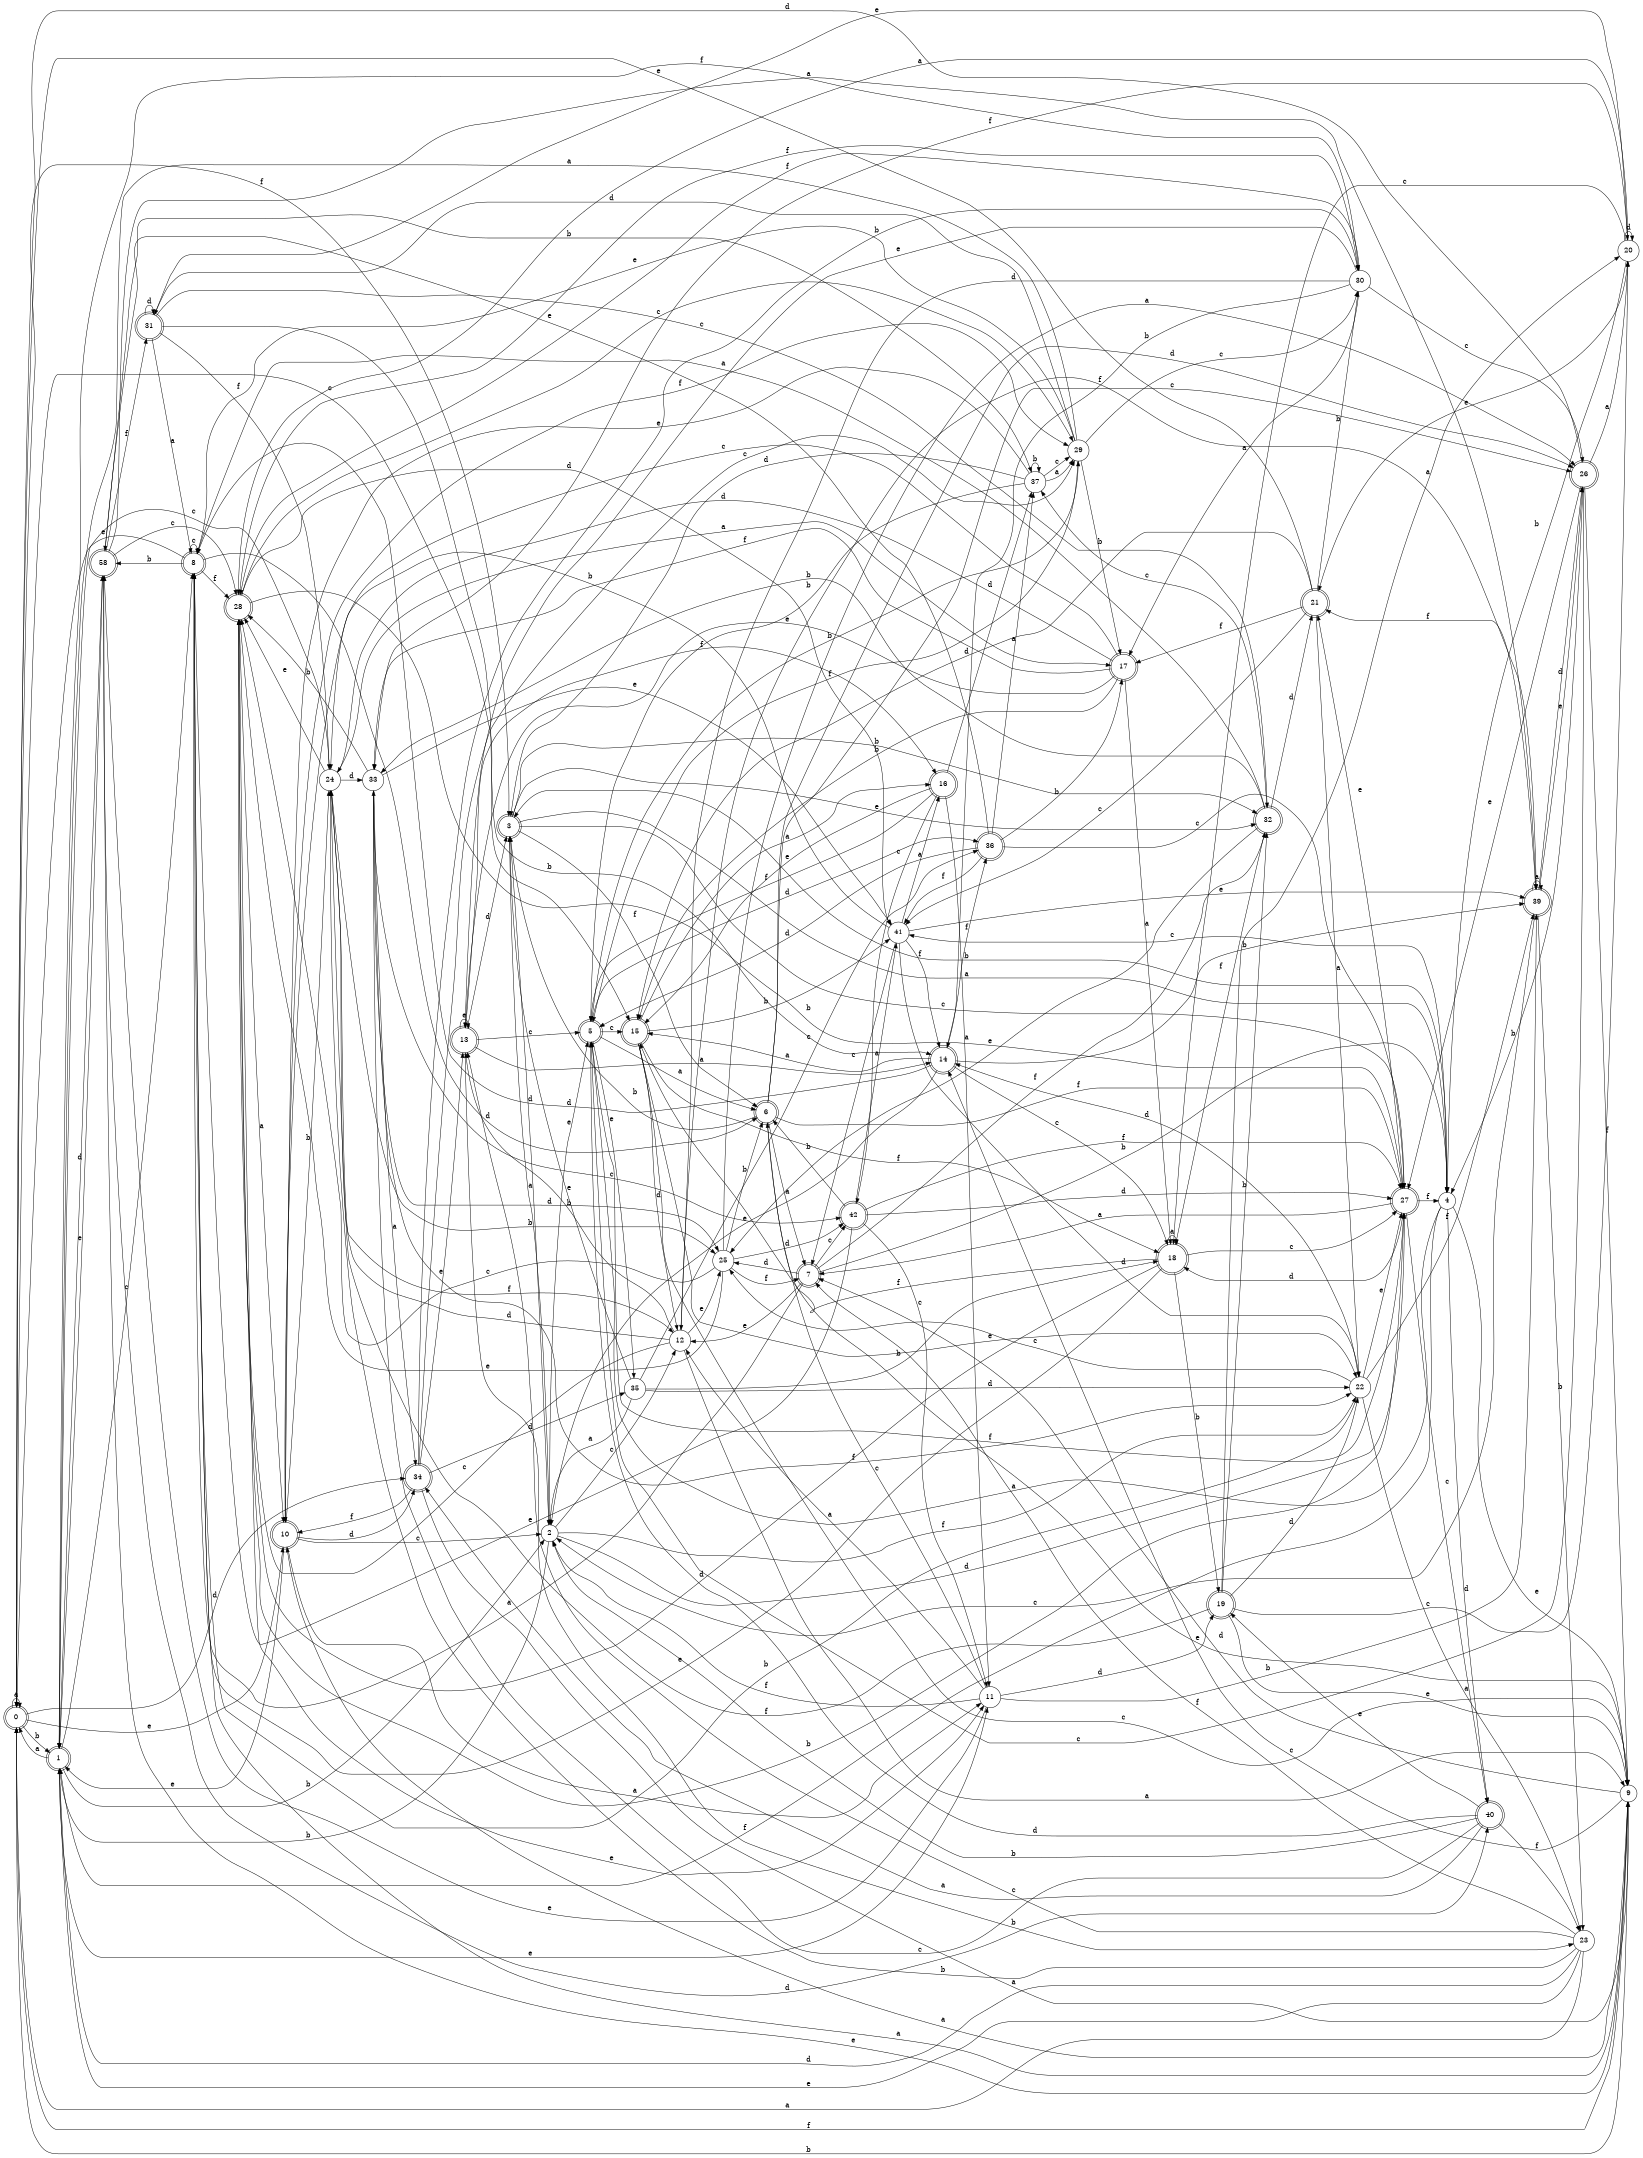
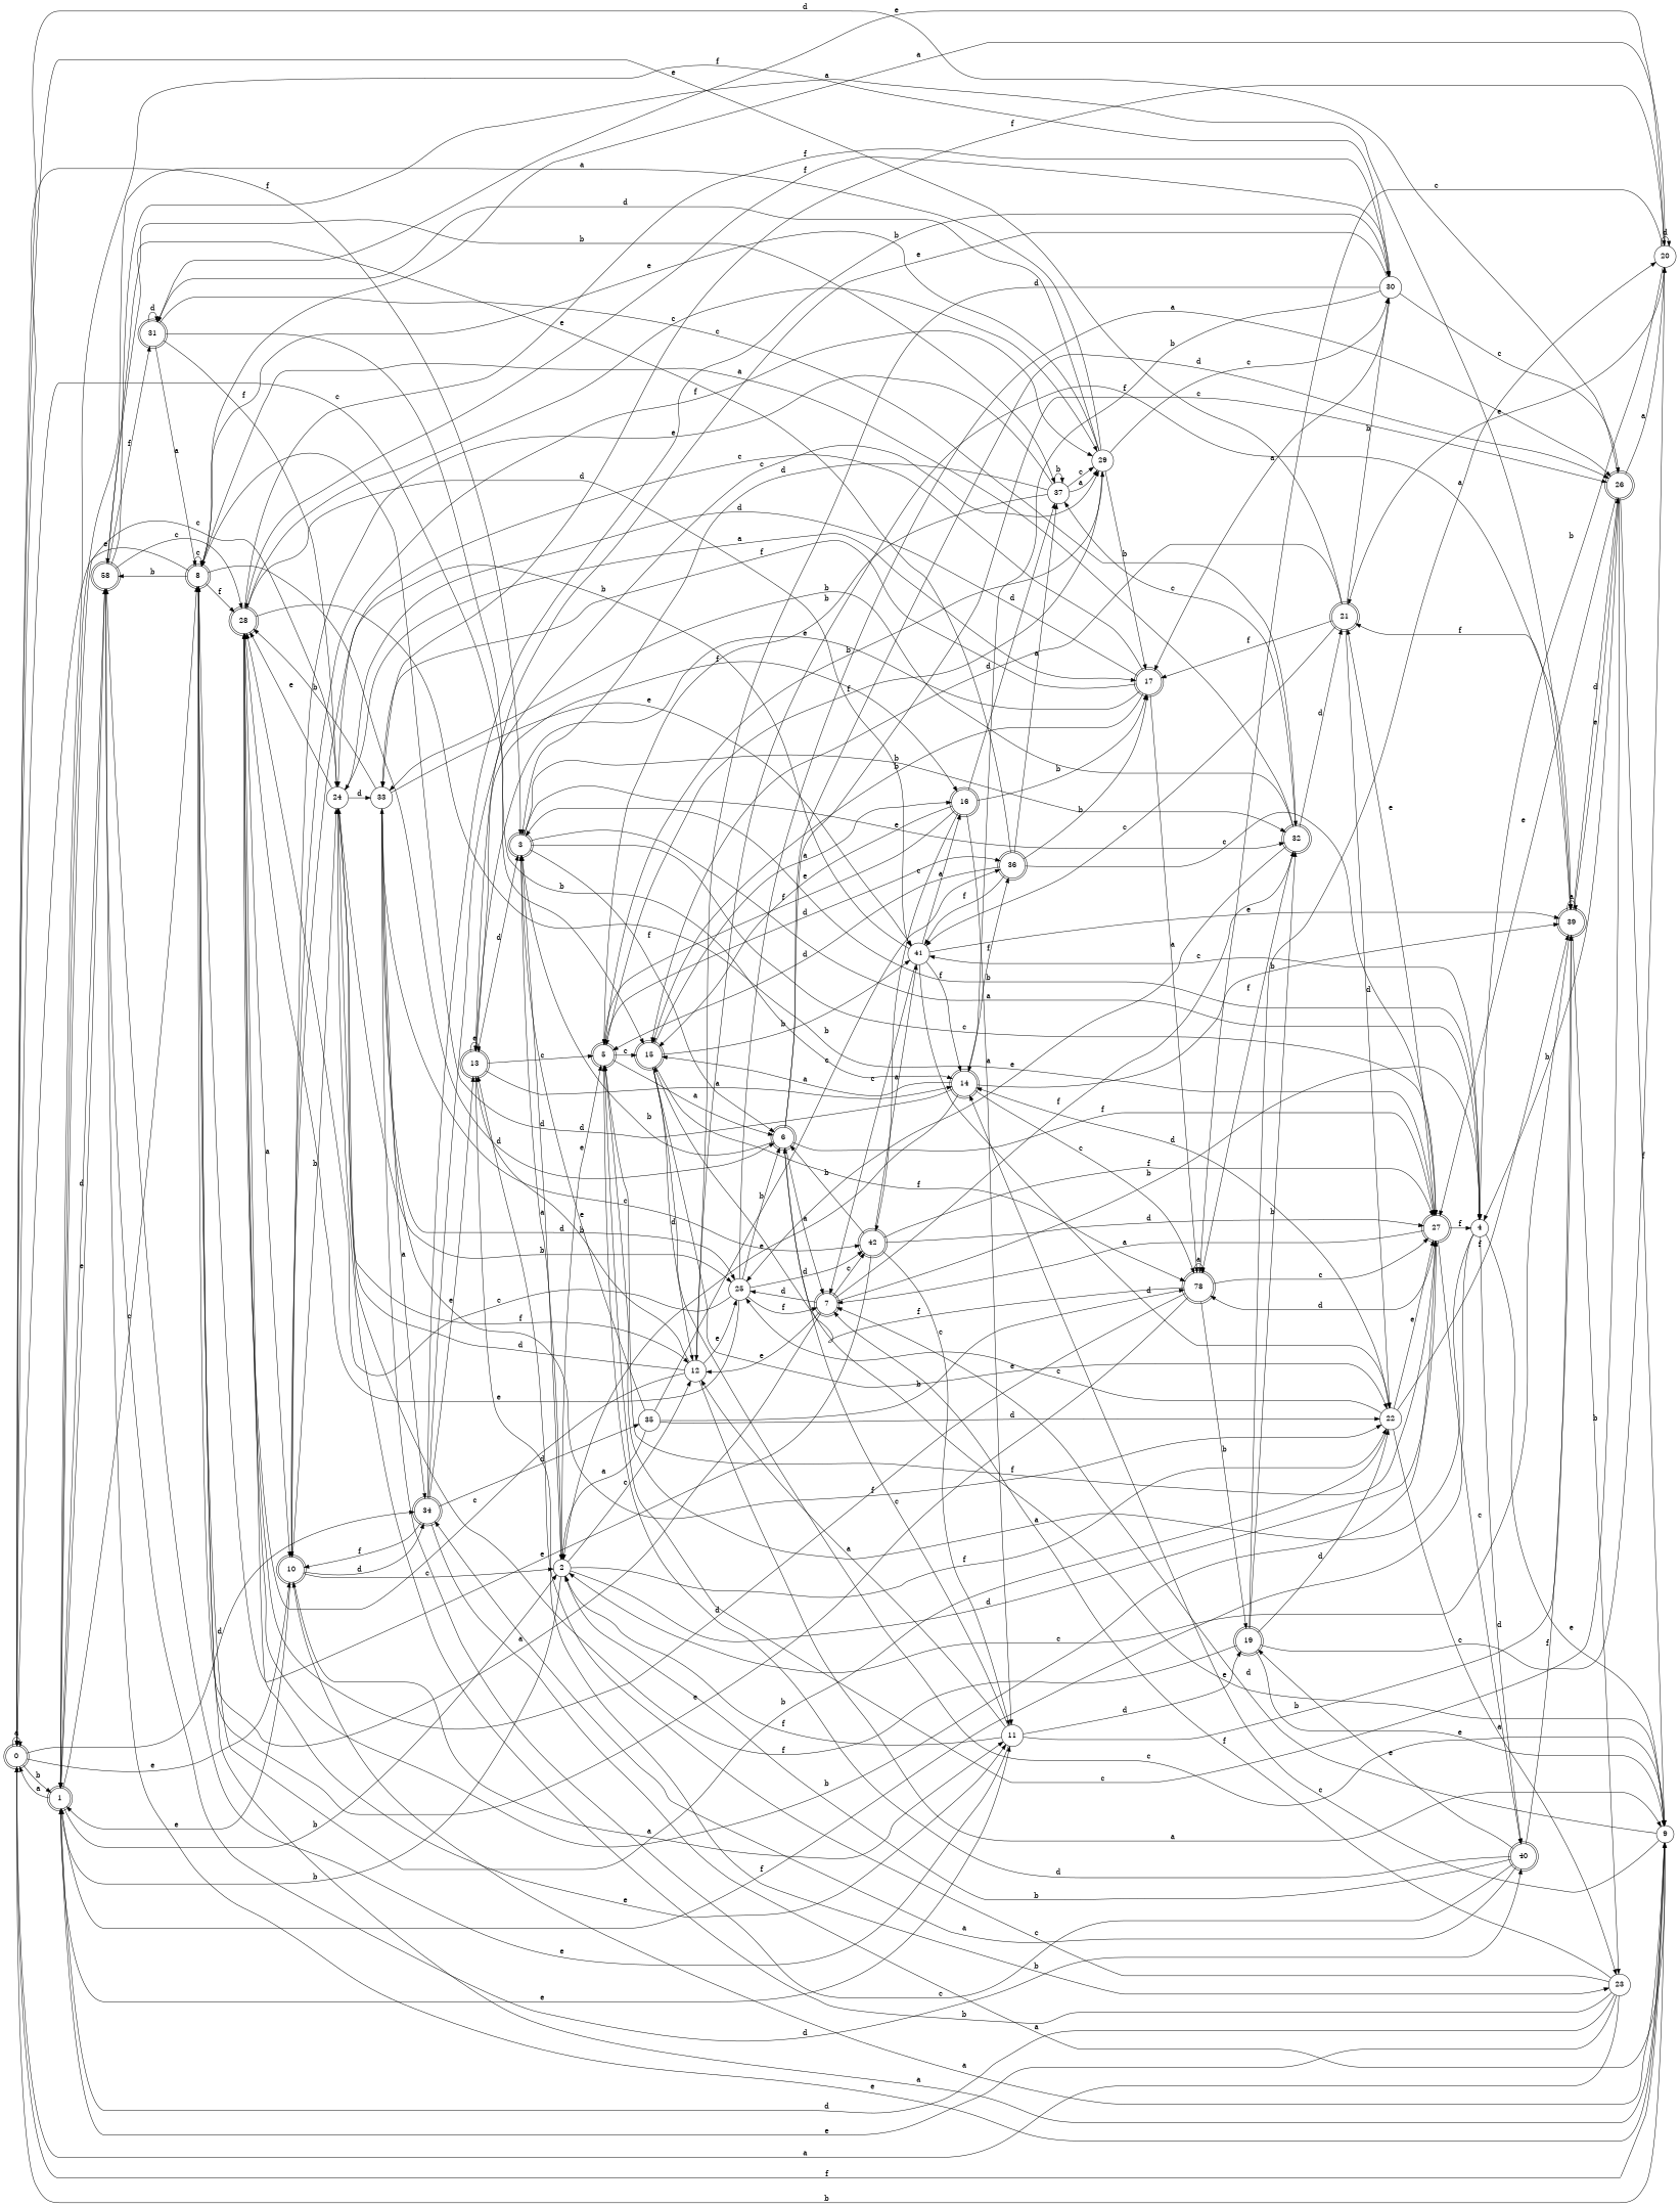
  digraph {
    rankdir=LR
    node [color=black fillcolor=white shape=doublecircle style="rounded,filled"]
    n1 [label=0]
    n2 [label=1]
    n3 [label=3]
    n4 [label=10]
    n5 [label=15]
    n6 [label=34]
    n7 [label=2 shape=circle style=filled]
    n8 [label=8]
    n9 [label=11 shape=circle style=filled]
    n10 [label=30 shape=circle style=filled]
    n11 [label=58]
    n12 [label=27]
    n13 [label=4 shape=circle style=filled]
    n14 [label=6]
    n15 [label=32]
    n16 [label=29 shape=circle style=filled]
    n17 [label=24 shape=circle style=filled]
    n18 [label=12 shape=circle style=filled]
    n19 [label=22 shape=circle style=filled]
    n20 [label=9 shape=circle style=filled]
    n21 [label=41 shape=circle style=filled]
    n22 [label=16]
-   n23 [label=18]
+   n23 [label=78]
    n24 [label=35 shape=circle style=filled]
    n25 [label=13]
    n26 [label=5]
    n27 [label=28]
    n28 [label=19]
    n29 [label=39]
    n30 [label=26]
    n31 [label=14]
    n32 [label=17]
    n33 [label=40]
    n34 [label=37 shape=circle style=filled]
    n35 [label=31]
    n36 [label=36]
    n37 [label=25 shape=circle style=filled]
    n38 [label=23 shape=circle style=filled]
    n39 [label=7]
    n40 [label=21]
    n41 [label=33 shape=circle style=filled]
    n42 [label=42]
    n43 [label=20 shape=circle style=filled]
    n1 -> n1 [label=a]
    n1 -> n2 [label=b]
    n1 -> n3 [label=f]
    n1 -> n4 [label=e]
    n1 -> n5 [label=c]
    n1 -> n6 [label=d]
    n2 -> n1 [label=a]
    n2 -> n7 [label=b]
    n2 -> n8 [label=c]
    n2 -> n9 [label=e]
    n2 -> n10 [label=f]
    n2 -> n11 [label=d]
    n3 -> n7 [label=d]
    n3 -> n12 [label=c]
    n3 -> n13 [label=a]
    n3 -> n14 [label=f]
    n3 -> n15 [label=b]
    n3 -> n15 [label=e]
    n4 -> n2 [label=e]
    n4 -> n6 [label=d]
    n4 -> n7 [label=c]
    n4 -> n9 [label=a]
    n4 -> n16 [label=f]
    n4 -> n17 [label=b]
    n5 -> n18 [label=d]
    n5 -> n19 [label=e]
    n5 -> n20 [label=c]
    n5 -> n21 [label=b]
    n5 -> n22 [label=a]
    n5 -> n23 [label=f]
    n6 -> n4 [label=f]
    n6 -> n10 [label=b]
    n6 -> n16 [label=c]
    n6 -> n20 [label=a]
    n6 -> n24 [label=d]
    n6 -> n25 [label=e]
    n7 -> n2 [label=b]
    n7 -> n3 [label=a]
    n7 -> n12 [label=d]
    n7 -> n18 [label=c]
    n7 -> n19 [label=f]
    n7 -> n26 [label=e]
    n8 -> n1 [label=e]
    n8 -> n8 [label=c]
    n8 -> n11 [label=b]
    n8 -> n14 [label=d]
    n8 -> n20 [label=a]
    n8 -> n27 [label=f]
    n9 -> n7 [label=f]
    n9 -> n11 [label=e]
    n9 -> n14 [label=c]
    n9 -> n18 [label=a]
    n9 -> n28 [label=d]
    n9 -> n29 [label=b]
    n10 -> n18 [label=d]
    n10 -> n25 [label=e]
    n10 -> n27 [label=f]
    n10 -> n30 [label=c]
    n10 -> n31 [label=b]
    n10 -> n32 [label=a]
    n11 -> n2 [label=e]
    n11 -> n27 [label=c]
    n11 -> n29 [label=a]
    n11 -> n33 [label=d]
    n11 -> n34 [label=b]
    n11 -> n35 [label=f]
    n12 -> n13 [label=f]
    n12 -> n23 [label=d]
    n12 -> n27 [label=b]
    n12 -> n33 [label=c]
    n12 -> n39 [label=a]
    n12 -> n40 [label=e]
    n13 -> n2 [label=f]
    n13 -> n3 [label=b]
    n13 -> n20 [label=e]
    n13 -> n21 [label=c]
    n13 -> n26 [label=a]
    n13 -> n33 [label=d]
    n14 -> n3 [label=b]
    n14 -> n12 [label=f]
    n14 -> n20 [label=e]
    n14 -> n30 [label=c]
    n14 -> n30 [label=d]
    n14 -> n39 [label=a]
    n15 -> n8 [label=a]
    n15 -> n23 [label=f]
    n15 -> n34 [label=c]
    n15 -> n37 [label=e]
    n15 -> n40 [label=d]
    n15 -> n41 [label=b]
    n16 -> n2 [label=a]
    n16 -> n8 [label=e]
    n16 -> n10 [label=c]
    n16 -> n26 [label=f]
    n16 -> n32 [label=b]
    n16 -> n35 [label=d]
    n17 -> n2 [label=c]
    n17 -> n18 [label=f]
    n17 -> n27 [label=e]
    n17 -> n32 [label=a]
    n17 -> n37 [label=b]
    n17 -> n41 [label=d]
    n18 -> n17 [label=d]
    n18 -> n20 [label=a]
    n18 -> n25 [label=b]
    n18 -> n27 [label=c]
    n18 -> n29 [label=f]
    n18 -> n37 [label=e]
    n19 -> n8 [label=b]
    n19 -> n12 [label=e]
    n19 -> n29 [label=f]
    n19 -> n31 [label=d]
    n19 -> n37 [label=c]
    n19 -> n38 [label=a]
    n20 -> n1 [label=b]
    n20 -> n1 [label=f]
    n20 -> n4 [label=a]
    n20 -> n11 [label=e]
    n20 -> n31 [label=c]
    n20 -> n39 [label=d]
    n21 -> n4 [label=b]
    n21 -> n19 [label=d]
    n21 -> n22 [label=a]
    n21 -> n29 [label=e]
    n21 -> n31 [label=f]
    n21 -> n39 [label=c]
    n22 -> n5 [label=e]
    n22 -> n9 [label=a]
    n22 -> n26 [label=f]
+   n22 -> n32 [label=b]
    n22 -> n34 [label=d]
    n22 -> n42 [label=c]
    n23 -> n5 [label=f]
    n23 -> n8 [label=e]
    n23 -> n12 [label=c]
    n23 -> n23 [label=a]
    n23 -> n27 [label=d]
    n23 -> n28 [label=b]
    n24 -> n3 [label=e]
    n24 -> n7 [label=a]
    n24 -> n19 [label=d]
    n24 -> n23 [label=b]
    n24 -> n36 [label=c]
    n25 -> n3 [label=d]
    n25 -> n22 [label=f]
    n25 -> n25 [label=e]
    n25 -> n26 [label=c]
    n25 -> n31 [label=a]
    n25 -> n38 [label=b]
    n26 -> n5 [label=c]
    n26 -> n12 [label=f]
    n26 -> n14 [label=a]
    n26 -> n16 [label=b]
-   n26 -> n24 [label=e]
    n26 -> n36 [label=d]
    n27 -> n4 [label=a]
    n27 -> n9 [label=e]
    n27 -> n10 [label=f]
    n27 -> n12 [label=b]
    n27 -> n16 [label=c]
    n27 -> n21 [label=d]
    n28 -> n15 [label=b]
    n28 -> n17 [label=f]
    n28 -> n19 [label=d]
    n28 -> n20 [label=e]
    n28 -> n43 [label=a]
    n28 -> n43 [label=c]
    n29 -> n7 [label=c]
    n29 -> n29 [label=a]
    n29 -> n30 [label=d]
    n29 -> n30 [label=e]
    n29 -> n38 [label=b]
    n29 -> n40 [label=f]
    n30 -> n1 [label=d]
    n30 -> n12 [label=e]
    n30 -> n13 [label=b]
    n30 -> n20 [label=f]
    n30 -> n26 [label=c]
    n30 -> n43 [label=a]
    n31 -> n5 [label=a]
    n31 -> n7 [label=e]
    n31 -> n8 [label=d]
    n31 -> n23 [label=c]
    n31 -> n29 [label=b]
    n31 -> n36 [label=f]
    n32 -> n5 [label=b]
    n32 -> n17 [label=c]
    n32 -> n17 [label=d]
    n32 -> n23 [label=a]
    n32 -> n25 [label=e]
    n32 -> n41 [label=f]
    n33 -> n6 [label=a]
    n33 -> n7 [label=b]
    n33 -> n26 [label=d]
    n33 -> n28 [label=e]
-   n33 -> n38 [label=f]
+   n33 -> n29 [label=f]
    n33 -> n41 [label=c]
    n34 -> n3 [label=d]
    n34 -> n4 [label=e]
    n34 -> n16 [label=a]
    n34 -> n16 [label=c]
    n34 -> n26 [label=b]
    n34 -> n34 [label=b]
    n35 -> n8 [label=a]
    n35 -> n15 [label=c]
    n35 -> n17 [label=f]
    n35 -> n31 [label=b]
    n35 -> n35 [label=d]
    n35 -> n43 [label=e]
    n36 -> n11 [label=e]
    n36 -> n12 [label=c]
    n36 -> n21 [label=f]
    n36 -> n26 [label=d]
    n36 -> n32 [label=b]
    n36 -> n34 [label=a]
    n37 -> n14 [label=b]
    n37 -> n27 [label=c]
    n37 -> n27 [label=e]
    n37 -> n30 [label=a]
    n37 -> n39 [label=f]
    n37 -> n42 [label=d]
    n38 -> n1 [label=a]
    n38 -> n2 [label=d]
    n38 -> n2 [label=e]
    n38 -> n17 [label=b]
    n38 -> n25 [label=c]
    n38 -> n39 [label=f]
    n39 -> n8 [label=a]
    n39 -> n13 [label=b]
    n39 -> n15 [label=f]
    n39 -> n18 [label=e]
    n39 -> n37 [label=d]
    n39 -> n42 [label=c]
    n40 -> n1 [label=e]
    n40 -> n5 [label=d]
    n40 -> n10 [label=b]
-   n40 -> n19 [label=a]
+   n40 -> n19 [label=d]
    n40 -> n21 [label=c]
    n40 -> n32 [label=f]
    n41 -> n6 [label=a]
    n41 -> n19 [label=f]
    n41 -> n21 [label=e]
    n41 -> n27 [label=b]
    n41 -> n37 [label=d]
    n41 -> n42 [label=c]
    n42 -> n8 [label=e]
    n42 -> n9 [label=c]
    n42 -> n12 [label=d]
    n42 -> n12 [label=f]
    n42 -> n14 [label=b]
    n42 -> n21 [label=a]
-   n43 -> n27 [label=a]
+   n43 -> n8 [label=a]
    n43 -> n13 [label=b]
    n43 -> n23 [label=c]
    n43 -> n40 [label=e]
    n43 -> n41 [label=f]
    n43 -> n43 [label=d]
  }
